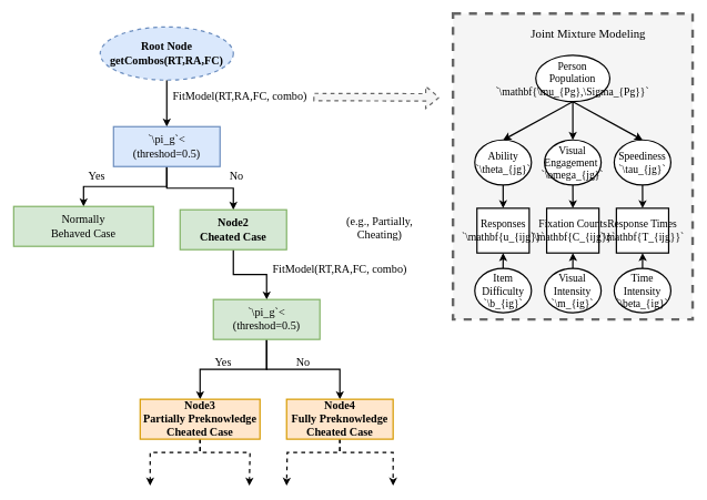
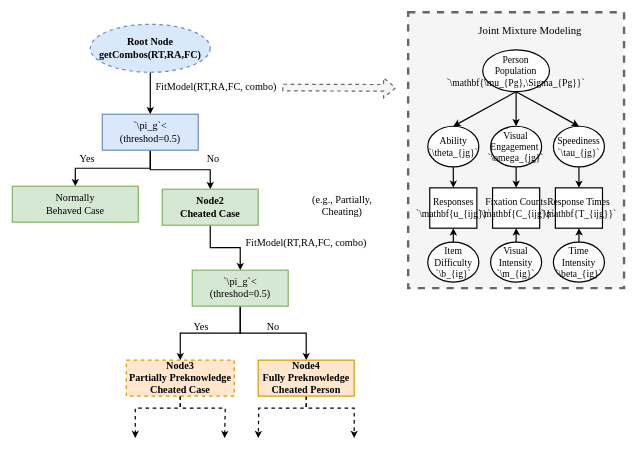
  <mxCell id="0" />
  <mxCell id="1" parent="0" />
  <mxCell id="2" value="" style="edgeStyle=orthogonalEdgeStyle;rounded=0;orthogonalLoop=1;jettySize=auto;html=1;fontFamily=Times New Roman;fontSize=17;strokeWidth=2;" parent="1" source="3" target="7" edge="1"><mxGeometry relative="1" as="geometry" /></mxCell>
  <mxCell id="3" value="Root Node&lt;br style=&quot;font-size: 17px;&quot;&gt;getCombos(RT,RA,FC)" style="ellipse;whiteSpace=wrap;html=1;fontFamily=Times New Roman;fontSize=17;strokeWidth=2;fontStyle=1;fillColor=#dae8fc;strokeColor=#6c8ebf;dashed=1;" parent="1" vertex="1"><mxGeometry x="150" y="40" width="200" height="80" as="geometry" /></mxCell>
  <mxCell id="4" value="FitModel(RT,RA,FC, combo)" style="text;html=1;align=center;verticalAlign=middle;whiteSpace=wrap;rounded=0;fontFamily=Times New Roman;fontSize=17;strokeWidth=2;" parent="1" vertex="1"><mxGeometry x="250" y="130" width="220" height="30" as="geometry" /></mxCell>
  <mxCell id="5" value="" style="edgeStyle=orthogonalEdgeStyle;rounded=0;orthogonalLoop=1;jettySize=auto;html=1;fontFamily=Times New Roman;fontSize=17;strokeWidth=2;" parent="1" source="7" target="8" edge="1"><mxGeometry relative="1" as="geometry" /></mxCell>
  <mxCell id="6" value="" style="edgeStyle=orthogonalEdgeStyle;rounded=0;orthogonalLoop=1;jettySize=auto;html=1;fontFamily=Times New Roman;fontSize=17;strokeWidth=2;" parent="1" source="7" target="10" edge="1"><mxGeometry relative="1" as="geometry" /></mxCell>
  <mxCell id="7" value="`\pi_g`&amp;lt; (threshod=0.5)" style="whiteSpace=wrap;html=1;fontSize=17;fontFamily=Times New Roman;strokeWidth=2;fillColor=#dae8fc;strokeColor=#6c8ebf;" parent="1" vertex="1"><mxGeometry x="170" y="190" width="160" height="60" as="geometry" /></mxCell>
  <mxCell id="8" value="Normally&lt;br style=&quot;font-size: 17px;&quot;&gt;Behaved Case" style="whiteSpace=wrap;html=1;fontSize=17;fontFamily=Times New Roman;strokeWidth=2;fillColor=#d5e8d4;strokeColor=#82b366;" parent="1" vertex="1"><mxGeometry x="20" y="310" width="210" height="60" as="geometry" /></mxCell>
  <mxCell id="9" value="" style="edgeStyle=orthogonalEdgeStyle;rounded=0;orthogonalLoop=1;jettySize=auto;html=1;fontFamily=Times New Roman;fontSize=17;strokeWidth=2;" parent="1" source="10" target="13" edge="1"><mxGeometry relative="1" as="geometry" /></mxCell>
  <mxCell id="10" value="Node2&lt;br style=&quot;font-size: 17px;&quot;&gt;Cheated Case" style="whiteSpace=wrap;html=1;fontSize=17;fontFamily=Times New Roman;strokeWidth=2;fontStyle=1;fillColor=#d5e8d4;strokeColor=#82b366;" parent="1" vertex="1"><mxGeometry x="270" y="315" width="160" height="60" as="geometry" /></mxCell>
  <mxCell id="11" value="" style="edgeStyle=orthogonalEdgeStyle;rounded=0;orthogonalLoop=1;jettySize=auto;html=1;fontFamily=Times New Roman;fontSize=17;strokeWidth=2;" parent="1" source="13" target="16" edge="1"><mxGeometry relative="1" as="geometry" /></mxCell>
  <mxCell id="12" value="" style="edgeStyle=orthogonalEdgeStyle;rounded=0;orthogonalLoop=1;jettySize=auto;html=1;fontFamily=Times New Roman;fontSize=17;strokeWidth=2;" parent="1" source="13" target="19" edge="1"><mxGeometry relative="1" as="geometry" /></mxCell>
  <mxCell id="13" value="`\pi_g`&amp;lt; (threshod=0.5)" style="whiteSpace=wrap;html=1;fontSize=17;fontFamily=Times New Roman;strokeWidth=2;fillColor=#d5e8d4;strokeColor=#82b366;" parent="1" vertex="1"><mxGeometry x="320" y="450" width="160" height="60" as="geometry" /></mxCell>
  <mxCell id="14" value="" style="edgeStyle=orthogonalEdgeStyle;rounded=0;orthogonalLoop=1;jettySize=auto;html=1;fontSize=11;strokeWidth=2;dashed=1;" parent="1" source="16" edge="1"><mxGeometry relative="1" as="geometry"><mxPoint x="225" y="730" as="targetPoint" /><Array as="points"><mxPoint x="300" y="680" /><mxPoint x="225" y="680" /></Array></mxGeometry></mxCell>
  <mxCell id="15" value="" style="edgeStyle=orthogonalEdgeStyle;rounded=0;orthogonalLoop=1;jettySize=auto;html=1;fontSize=11;strokeWidth=2;dashed=1;" parent="1" source="16" edge="1"><mxGeometry relative="1" as="geometry"><mxPoint x="374" y="730" as="targetPoint" /><Array as="points"><mxPoint x="300" y="680" /><mxPoint x="375" y="680" /><mxPoint x="375" y="730" /></Array></mxGeometry></mxCell>
- <mxCell id="16" value="Node3&lt;br style=&quot;font-size: 17px;&quot;&gt;Partially Preknowledge&lt;br style=&quot;font-size: 17px;&quot;&gt;Cheated Case" style="whiteSpace=wrap;html=1;fontSize=17;fontFamily=Times New Roman;strokeWidth=2;fontStyle=1;fillColor=#ffe6cc;strokeColor=#d79b00;" parent="1" vertex="1"><mxGeometry x="210" y="600" width="180" height="60" as="geometry" /></mxCell>
+ <mxCell id="16" value="Node3&lt;br style=&quot;font-size: 17px;&quot;&gt;Partially Preknowledge&lt;br style=&quot;font-size: 17px;&quot;&gt;Cheated Case" style="whiteSpace=wrap;html=1;fontSize=17;fontFamily=Times New Roman;strokeWidth=2;fontStyle=1;fillColor=#ffe6cc;strokeColor=#d79b00;dashed=1;" parent="1" vertex="1"><mxGeometry x="210" y="600" width="180" height="60" as="geometry" /></mxCell>
  <mxCell id="17" value="" style="edgeStyle=orthogonalEdgeStyle;rounded=0;orthogonalLoop=1;jettySize=auto;html=1;fontSize=11;strokeWidth=2;dashed=1;" parent="1" source="19" edge="1"><mxGeometry relative="1" as="geometry"><mxPoint x="430" y="730" as="targetPoint" /><Array as="points"><mxPoint x="510" y="680" /><mxPoint x="431" y="680" /><mxPoint x="431" y="730" /></Array></mxGeometry></mxCell>
  <mxCell id="18" value="" style="edgeStyle=orthogonalEdgeStyle;rounded=0;orthogonalLoop=1;jettySize=auto;html=1;fontSize=11;strokeWidth=2;dashed=1;" parent="1" source="19" edge="1"><mxGeometry relative="1" as="geometry"><mxPoint x="590" y="730" as="targetPoint" /><Array as="points"><mxPoint x="510" y="680" /><mxPoint x="590" y="680" /></Array></mxGeometry></mxCell>
- <mxCell id="19" value="Node4&lt;br style=&quot;font-size: 17px;&quot;&gt;Fully Preknowledge&lt;br style=&quot;font-size: 17px;&quot;&gt;Cheated Case" style="whiteSpace=wrap;html=1;fontSize=17;fontFamily=Times New Roman;strokeWidth=2;fontStyle=1;fillColor=#ffe6cc;strokeColor=#d79b00;" parent="1" vertex="1"><mxGeometry x="430" y="600" width="160" height="60" as="geometry" /></mxCell>
+ <mxCell id="19" value="Node4&lt;br style=&quot;font-size: 17px;&quot;&gt;Fully Preknowledge&lt;br style=&quot;font-size: 17px;&quot;&gt;Cheated Person" style="whiteSpace=wrap;html=1;fontSize=17;fontFamily=Times New Roman;strokeWidth=2;fontStyle=1;fillColor=#ffe6cc;strokeColor=#d79b00;" parent="1" vertex="1"><mxGeometry x="430" y="600" width="160" height="60" as="geometry" /></mxCell>
  <mxCell id="20" value="(e.g., Partially, Cheating)" style="text;html=1;align=center;verticalAlign=middle;whiteSpace=wrap;rounded=0;fontFamily=Times New Roman;fontSize=17;strokeWidth=2;" parent="1" vertex="1"><mxGeometry x="490" y="330" width="160" height="25" as="geometry" /></mxCell>
  <mxCell id="21" value="FitModel(RT,RA,FC, combo)" style="text;html=1;align=center;verticalAlign=middle;whiteSpace=wrap;rounded=0;fontFamily=Times New Roman;fontSize=17;strokeWidth=2;" parent="1" vertex="1"><mxGeometry x="405" y="390" width="210" height="30" as="geometry" /></mxCell>
  <mxCell id="22" value="Yes" style="text;html=1;align=center;verticalAlign=middle;whiteSpace=wrap;rounded=0;fontFamily=Times New Roman;fontSize=17;strokeWidth=2;" parent="1" vertex="1"><mxGeometry x="120" y="250" width="50" height="30" as="geometry" /></mxCell>
  <mxCell id="23" value="No" style="text;html=1;align=center;verticalAlign=middle;whiteSpace=wrap;rounded=0;fontFamily=Times New Roman;fontSize=17;strokeWidth=2;" parent="1" vertex="1"><mxGeometry x="330" y="250" width="50" height="30" as="geometry" /></mxCell>
  <mxCell id="24" value="Yes" style="text;html=1;align=center;verticalAlign=middle;whiteSpace=wrap;rounded=0;fontFamily=Times New Roman;fontSize=17;strokeWidth=2;" parent="1" vertex="1"><mxGeometry x="310" y="530" width="50" height="30" as="geometry" /></mxCell>
  <mxCell id="25" value="No" style="text;html=1;align=center;verticalAlign=middle;whiteSpace=wrap;rounded=0;fontFamily=Times New Roman;fontSize=17;strokeWidth=2;" parent="1" vertex="1"><mxGeometry x="430" y="530" width="50" height="30" as="geometry" /></mxCell>
  <mxCell id="26" value="" style="rounded=0;whiteSpace=wrap;html=1;strokeWidth=4;fillColor=#f5f5f5;dashed=1;shadow=0;fontColor=#333333;strokeColor=#666666;" vertex="1" parent="1"><mxGeometry x="680" y="20" width="360" height="460" as="geometry" /></mxCell>
  <mxCell id="27" value="" style="rounded=0;orthogonalLoop=1;jettySize=auto;html=1;strokeWidth=2;entryX=0.5;entryY=0;entryDx=0;entryDy=0;exitX=0.5;exitY=1;exitDx=0;exitDy=0;" edge="1" parent="1" source="30" target="32"><mxGeometry relative="1" as="geometry" /></mxCell>
  <mxCell id="28" style="rounded=0;orthogonalLoop=1;jettySize=auto;html=1;entryX=0.5;entryY=0;entryDx=0;entryDy=0;strokeWidth=2;exitX=0.5;exitY=1;exitDx=0;exitDy=0;" edge="1" parent="1" source="30" target="34"><mxGeometry relative="1" as="geometry" /></mxCell>
  <mxCell id="29" style="rounded=0;orthogonalLoop=1;jettySize=auto;html=1;entryX=0.5;entryY=0;entryDx=0;entryDy=0;strokeWidth=2;exitX=0.5;exitY=1;exitDx=0;exitDy=0;" edge="1" parent="1" source="30" target="36"><mxGeometry relative="1" as="geometry" /></mxCell>
  <mxCell id="30" value="&lt;font style=&quot;font-size: 16px;&quot; face=&quot;Times New Roman&quot;&gt;Person &lt;br style=&quot;font-size: 16px;&quot;&gt;Population&lt;/font&gt;&lt;div style=&quot;font-size: 16px;&quot;&gt;&lt;font style=&quot;font-size: 16px;&quot; face=&quot;Times New Roman&quot;&gt;`\mathbf{\mu_{Pg},\Sigma_{Pg}}`&lt;/font&gt;&lt;/div&gt;" style="ellipse;whiteSpace=wrap;html=1;fontSize=16;strokeWidth=2;" vertex="1" parent="1"><mxGeometry x="804.364" y="82.727" width="111.273" height="69.697" as="geometry" /></mxCell>
  <mxCell id="31" value="" style="edgeStyle=orthogonalEdgeStyle;rounded=0;orthogonalLoop=1;jettySize=auto;html=1;strokeWidth=2;" edge="1" parent="1" source="32" target="37"><mxGeometry relative="1" as="geometry" /></mxCell>
  <mxCell id="32" value="&lt;font style=&quot;font-size: 16px;&quot; face=&quot;Times New Roman&quot;&gt;Ability&lt;br style=&quot;font-size: 16px;&quot;&gt;`\theta_{jg}`&lt;/font&gt;" style="ellipse;whiteSpace=wrap;html=1;fontSize=16;strokeWidth=2;" vertex="1" parent="1"><mxGeometry x="712.73" y="210" width="85.09" height="67.88" as="geometry" /></mxCell>
  <mxCell id="33" style="edgeStyle=orthogonalEdgeStyle;rounded=0;orthogonalLoop=1;jettySize=auto;html=1;entryX=0.5;entryY=0;entryDx=0;entryDy=0;strokeWidth=2;" edge="1" parent="1" source="34" target="38"><mxGeometry relative="1" as="geometry" /></mxCell>
  <mxCell id="34" value="&lt;font style=&quot;font-size: 16px;&quot; face=&quot;Times New Roman&quot;&gt;Visual&lt;br style=&quot;font-size: 16px;&quot;&gt;Engagement&amp;nbsp;&lt;br style=&quot;font-size: 16px;&quot;&gt;`\omega_{jg}`&lt;/font&gt;" style="ellipse;whiteSpace=wrap;html=1;fontSize=16;strokeWidth=2;" vertex="1" parent="1"><mxGeometry x="817.45" y="210" width="85.09" height="67.88" as="geometry" /></mxCell>
  <mxCell id="35" style="edgeStyle=orthogonalEdgeStyle;rounded=0;orthogonalLoop=1;jettySize=auto;html=1;entryX=0.5;entryY=0;entryDx=0;entryDy=0;strokeWidth=2;" edge="1" parent="1" source="36" target="39"><mxGeometry relative="1" as="geometry" /></mxCell>
  <mxCell id="36" value="&lt;font style=&quot;font-size: 16px;&quot; face=&quot;Times New Roman&quot;&gt;Speediness&lt;br style=&quot;font-size: 16px;&quot;&gt;`\tau_{jg}`&lt;/font&gt;" style="ellipse;whiteSpace=wrap;html=1;fontSize=16;strokeWidth=2;" vertex="1" parent="1"><mxGeometry x="922.18" y="210" width="85.09" height="67.88" as="geometry" /></mxCell>
  <mxCell id="37" value="Responses&lt;br style=&quot;font-size: 16px;&quot;&gt;`\mathbf{u_{ijg}}`" style="whiteSpace=wrap;html=1;fontSize=16;strokeWidth=2;fontFamily=Times New Roman;" vertex="1" parent="1"><mxGeometry x="716" y="312.73" width="78.55" height="67.27" as="geometry" /></mxCell>
  <mxCell id="38" value="Fixation Counts&lt;br style=&quot;font-size: 16px;&quot;&gt;`\mathbf{C_{ijg}}`" style="whiteSpace=wrap;html=1;fontSize=16;strokeWidth=2;fontFamily=Times New Roman;" vertex="1" parent="1"><mxGeometry x="820.73" y="312.73" width="78.55" height="67.27" as="geometry" /></mxCell>
  <mxCell id="39" value="Response Times&lt;br style=&quot;font-size: 16px;&quot;&gt;`\mathbf{T_{ijg}}`" style="whiteSpace=wrap;html=1;fontSize=16;strokeWidth=2;fontFamily=Times New Roman;" vertex="1" parent="1"><mxGeometry x="925.45" y="312.73" width="78.55" height="67.27" as="geometry" /></mxCell>
  <mxCell id="40" style="edgeStyle=orthogonalEdgeStyle;rounded=0;orthogonalLoop=1;jettySize=auto;html=1;entryX=0.5;entryY=1;entryDx=0;entryDy=0;strokeWidth=2;" edge="1" parent="1" source="41" target="37"><mxGeometry relative="1" as="geometry" /></mxCell>
  <mxCell id="41" value="&lt;font style=&quot;font-size: 16px;&quot; face=&quot;Times New Roman&quot;&gt;Item&lt;br style=&quot;font-size: 16px;&quot;&gt;Difficulty&lt;br style=&quot;font-size: 16px;&quot;&gt;`\b_{ig}`&lt;/font&gt;" style="ellipse;whiteSpace=wrap;html=1;fontSize=16;strokeWidth=2;" vertex="1" parent="1"><mxGeometry x="712.73" y="403.33" width="85.09" height="66.67" as="geometry" /></mxCell>
  <mxCell id="42" style="edgeStyle=orthogonalEdgeStyle;rounded=0;orthogonalLoop=1;jettySize=auto;html=1;entryX=0.5;entryY=1;entryDx=0;entryDy=0;strokeWidth=2;" edge="1" parent="1" source="43" target="38"><mxGeometry relative="1" as="geometry" /></mxCell>
  <mxCell id="43" value="&lt;span style=&quot;font-family: &amp;quot;Times New Roman&amp;quot;; font-size: 16px;&quot;&gt;Visual&lt;/span&gt;&lt;br style=&quot;font-family: &amp;quot;Times New Roman&amp;quot;; font-size: 16px;&quot;&gt;&lt;font style=&quot;font-size: 16px;&quot; face=&quot;Times New Roman&quot;&gt;Intensity&lt;/font&gt;&lt;br style=&quot;font-family: &amp;quot;Times New Roman&amp;quot;; font-size: 16px;&quot;&gt;&lt;span style=&quot;font-family: &amp;quot;Times New Roman&amp;quot;; font-size: 16px;&quot;&gt;`\m_{ig}`&lt;/span&gt;" style="ellipse;whiteSpace=wrap;html=1;fontSize=16;strokeWidth=2;" vertex="1" parent="1"><mxGeometry x="817.45" y="403.33" width="85.09" height="66.67" as="geometry" /></mxCell>
  <mxCell id="44" style="edgeStyle=orthogonalEdgeStyle;rounded=0;orthogonalLoop=1;jettySize=auto;html=1;entryX=0.5;entryY=1;entryDx=0;entryDy=0;strokeWidth=2;" edge="1" parent="1" source="45" target="39"><mxGeometry relative="1" as="geometry" /></mxCell>
  <mxCell id="45" value="&lt;font style=&quot;font-size: 16px;&quot; face=&quot;Times New Roman&quot;&gt;Time&lt;/font&gt;&lt;br style=&quot;font-family: &amp;quot;Times New Roman&amp;quot;; font-size: 16px;&quot;&gt;&lt;font style=&quot;font-size: 16px;&quot; face=&quot;Times New Roman&quot;&gt;Intensity&lt;/font&gt;&lt;br style=&quot;font-family: &amp;quot;Times New Roman&amp;quot;; font-size: 16px;&quot;&gt;&lt;span style=&quot;font-family: &amp;quot;Times New Roman&amp;quot;; font-size: 16px;&quot;&gt;`\beta_{ig}`&lt;/span&gt;" style="ellipse;whiteSpace=wrap;html=1;fontSize=16;strokeWidth=2;" vertex="1" parent="1"><mxGeometry x="922.18" y="403.33" width="85.09" height="66.67" as="geometry" /></mxCell>
  <mxCell id="46" value="Joint Mixture Modeling" style="text;html=1;align=center;verticalAlign=middle;whiteSpace=wrap;rounded=0;strokeWidth=1;fontSize=18;fontFamily=Times New Roman;" vertex="1" parent="1"><mxGeometry x="791.73" y="40.91" width="183.27" height="19.09" as="geometry" /></mxCell>
  <mxCell id="47" value="" style="shape=flexArrow;endArrow=classic;html=1;rounded=0;dashed=1;strokeWidth=2;exitX=1;exitY=0.25;exitDx=0;exitDy=0;fillColor=#f5f5f5;strokeColor=#666666;" edge="1" parent="1"><mxGeometry width="50" height="50" relative="1" as="geometry"><mxPoint x="470" y="145.5" as="sourcePoint" /><mxPoint x="660" y="146" as="targetPoint" /></mxGeometry></mxCell>
